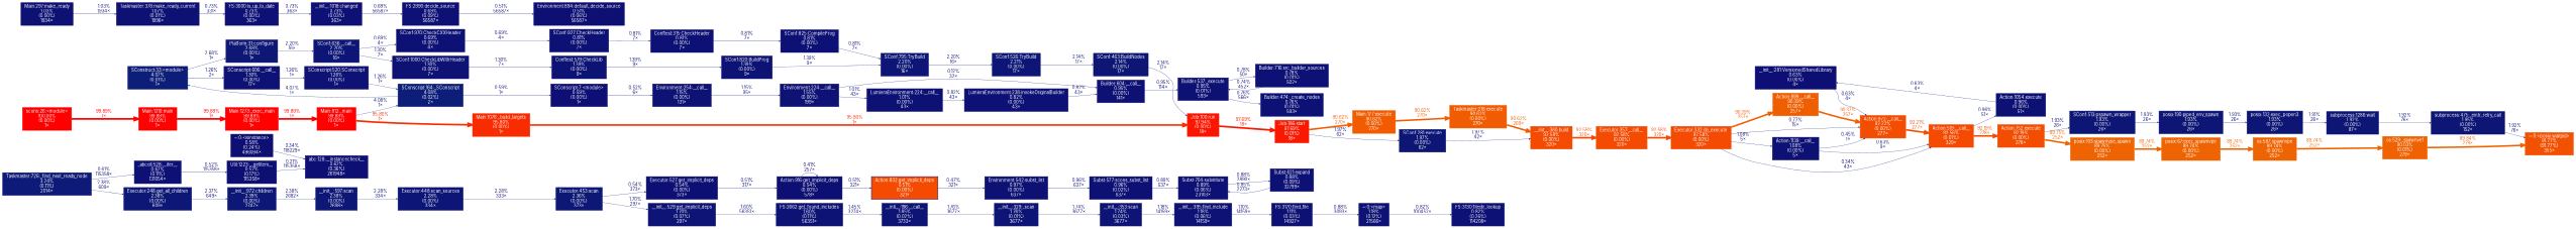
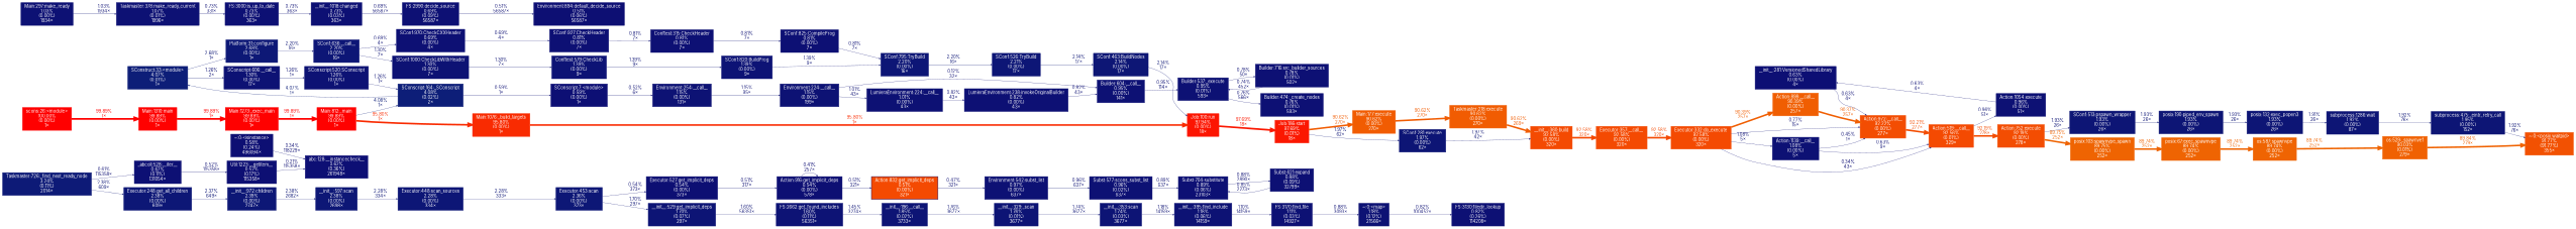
  digraph {
    fontname=Inter
    nodesep=0.125
    rankdir=LR
    ranksep=0.25
    node [color="#0d1074" fontcolor="#ffffff" fontname=Inter fontsize=10.00 shape=box style=filled]
    edge [arrowsize=0.35 color="#0d1074" fontcolor="#0d1074" fontname=Inter fontsize=10.00 labeldistance=0.50 penwidth=0.50]
    n1 [color="#0d1a77" height=0 label="Taskmaster:726:_find_next_ready_node\n3.24%\n(0.11%)\n2014×" width=0]
    n2 [height=0 label="_abcoll:528:__iter__\n0.67%\n(0.11%)\n131054×" width=0]
    n3 [color="#0d1776" height=0 label="Executor:248:get_all_children\n2.38%\n(0.00%)\n609×" width=0]
    n4 [color="#0d0f73" height=0 label="Util:1223:__getitem__\n0.52%\n(0.17%)\n115358×" width=0]
    n5 [color="#0d1776" height=0 label="__init__:972:children\n2.39%\n(0.00%)\n2747×" width=0]
    n6 [color="#0d0f74" height=0 label="abc:128:__instancecheck__\n0.62%\n(0.36%)\n261948×" width=0]
    n7 [color="#0d1776" height=0 label="__init__:597:scan\n2.38%\n(0.00%)\n2698×" width=0]
    n8 [color="#0d0f74" height=0 label="__init__:281:VersionedSharedLibrary\n0.63%\n(0.00%)\n4×" width=0]
    n9 [color="#f34d02" height=0 label="Action:972:__call__\n92.22%\n(0.00%)\n277×" width=0]
    n10 [color="#f44a02" height=0 label="Action:519:__call__\n92.56%\n(0.01%)\n329×" width=0]
    n11 [color="#0d1174" height=0 label="Action:1054:execute\n0.96%\n(0.00%)\n51×" width=0]
    n12 [color="#f34d02" height=0 label="Action:752:execute\n92.19%\n(0.00%)\n278×" width=0]
    n13 [color="#0d1174" height=0 label="Builder:537:_execute\n0.95%\n(0.01%)\n593×" width=0]
    n14 [height=0 label="Builder:716:src_builder_sources\n0.78%\n(0.01%)\n502×" width=0]
    n15 [height=0 label="Builder:474:_create_nodes\n0.76%\n(0.01%)\n593×" width=0]
    n16 [color="#0d1876" height=0 label="Platform:31:configure\n2.68%\n(0.00%)\n1×" width=0]
    n17 [color="#0d1676" height=0 label="SConf:636:__call__\n2.20%\n(0.00%)\n16×" width=0]
    n18 [color="#0d1274" height=0 label="SConf:1000:CheckLibWithHeader\n1.30%\n(0.00%)\n7×" width=0]
    n19 [height=0 label="SConf:970:CheckCXXHeader\n0.69%\n(0.00%)\n4×" width=0]
    n20 [color="#0d1375" height=0 label="Conftest:579:CheckLib\n1.39%\n(0.00%)\n9×" width=0]
    n21 [height=0 label="SConf:927:CheckHeader\n0.81%\n(0.00%)\n7×" width=0]
    n22 [height=0 label="Subst:621:expand\n0.88%\n(0.09%)\n32799×" width=0]
    n23 [height=0 label="Subst:704:substitute\n0.89%\n(0.06%)\n23103×" width=0]
    n24 [color="#fb1801" height=0 label="Job:186:start\n97.69%\n(0.01%)\n18×" width=0]
    n25 [color="#f15c02" height=0 label="Main:177:execute\n90.62%\n(0.00%)\n270×" width=0]
    n26 [color="#0d1575" height=0 label="SConf:281:execute\n1.97%\n(0.00%)\n62×" width=0]
    n27 [color="#f15c02" height=0 label="Taskmaster:218:execute\n90.62%\n(0.00%)\n270×" width=0]
    n28 [color="#f44a02" height=0 label="__init__:360:build\n92.58%\n(0.00%)\n320×" width=0]
    n29 [color="#0d1174" height=0 label="Main:297:make_ready\n1.03%\n(0.00%)\n1934×" width=0]
    n30 [color="#0d1174" height=0 label="Taskmaster:378:make_ready_current\n1.07%\n(0.01%)\n1996×" width=0]
    n31 [color="#f44a02" height=0 label="Executor:357:__call__\n92.58%\n(0.00%)\n320×" width=0]
    n32 [color="#0d1676" height=0 label="SConf:526:TryBuild\n2.21%\n(0.00%)\n17×" width=0]
    n33 [color="#0d1675" height=0 label="SConf:463:BuildNodes\n2.14%\n(0.00%)\n17×" width=0]
    n34 [color="#fc1501" height=0 label="Job:100:run\n97.94%\n(0.00%)\n18×" width=0]
    n35 [color="#0d1575" height=0 label="posix:190:piped_env_spawn\n1.93%\n(0.00%)\n26×" width=0]
    n36 [color="#0d1575" height=0 label="posix:132:exec_popen3\n1.93%\n(0.00%)\n26×" width=0]
    n37 [color="#0d1575" height=0 label="subprocess:1286:wait\n1.92%\n(0.00%)\n87×" width=0]
    n38 [color="#0d1575" height=0 label="subprocess:475:_eintr_retry_call\n1.95%\n(0.00%)\n152×" width=0]
    n39 [color="#0d1575" height=0 label="SConf:513:pspawn_wrapper\n1.93%\n(0.00%)\n26×" width=0]
    n40 [color="#ff0100" height=0 label="Main:812:_main\n99.89%\n(0.00%)\n1×" width=0]
    n41 [color="#f92b01" height=0 label="Main:1076:_build_targets\n95.80%\n(0.00%)\n1×" width=0]
    n42 [color="#0d1e78" height=0 label="SConscript:164:_SConscript\n4.08%\n(0.02%)\n2×" width=0]
    n43 [color="#0d1e78" height=0 label="SConstruct:33:<module>\n4.07%\n(0.01%)\n1×" width=0]
    n44 [color="#0d0f74" height=0 label="SConscript:7:<module>\n0.59%\n(0.00%)\n1×" width=0]
    n45 [color="#0d1274" height=0 label="SConscript:606:__call__\n1.30%\n(0.00%)\n17×" width=0]
    n46 [color="#0d1274" height=0 label="Environment:254:__call__\n1.15%\n(0.00%)\n131×" width=0]
    n47 [color="#ff0100" height=0 label="Main:1310:main\n99.89%\n(0.00%)\n1×" width=0]
    n48 [color="#ff0100" height=0 label="Main:1273:_exec_main\n99.89%\n(0.00%)\n1×" width=0]
    n49 [color="#0d1375" height=0 label="SConf:820:BuildProg\n1.39%\n(0.00%)\n9×" width=0]
    n50 [color="#0d1676" height=0 label="SConf:795:TryBuild\n2.20%\n(0.00%)\n16×" width=0]
    n51 [height=0 label="Conftest:315:CheckHeader\n0.81%\n(0.00%)\n7×" width=0]
    n52 [color="#f44a02" height=0 label="Executor:332:do_execute\n92.58%\n(0.00%)\n320×" width=0]
    n53 [height=0 label="FS:3000:is_up_to_date\n0.73%\n(0.00%)\n363×" width=0]
    n54 [height=0 label="__init__:1018:changed\n0.73%\n(0.03%)\n363×" width=0]
    n55 [height=0 label="FS:2990:decide_source\n0.69%\n(0.09%)\n56587×" width=0]
    n56 [color="#0d1676" height=0 label="Executor:448:scan_sources\n2.28%\n(0.00%)\n334×" width=0]
    n57 [color="#0d1776" height=0 label="Executor:453:scan\n2.36%\n(0.00%)\n373×" width=0]
    n58 [color="#0d0f73" height=0 label="Executor:527:get_implicit_deps\n0.54%\n(0.00%)\n373×" width=0]
    n59 [color="#0d1475" height=0 label="__init__:529:get_implicit_deps\n1.70%\n(0.07%)\n297×" width=0]
    n60 [color="#0d0f73" height=0 label="Environment:894:default_decide_source\n0.51%\n(0.06%)\n56587×" width=0]
    n61 [color="#f25102" height=0 label="~:0:<posix.waitpid>\n91.77%\n(91.77%)\n355×" width=0]
    n62 [color="#0d1475" height=0 label="__init__:353:scan\n1.74%\n(0.03%)\n3677×" width=0]
    n63 [color="#0d1274" height=0 label="__init__:395:find_include\n1.18%\n(0.06%)\n14159×" width=0]
    n64 [color="#0d1174" height=0 label="FS:3170:find_file\n1.11%\n(0.03%)\n14927×" width=0]
    n65 [color="#0d1274" height=0 label="~:0:<map>\n1.18%\n(0.12%)\n21566×" width=0]
    n66 [color="#0d1274" height=0 label="SConscript:520:SConscript\n1.26%\n(0.00%)\n1×" width=0]
    n67 [color="#0d1174" height=0 label="Action:1139:__call__\n1.08%\n(0.00%)\n5×" width=0]
    n68 [color="#f05e02" height=0 label="Action:898:__call__\n90.39%\n(0.00%)\n257×" width=0]
    n69 [color="#0d1375" height=0 label="FS:2662:get_found_includes\n1.60%\n(0.11%)\n56351×" width=0]
    n70 [color="#0d1475" height=0 label="__init__:196:__call__\n1.85%\n(0.02%)\n3733×" width=0]
    n71 [color="#0d1475" height=0 label="__init__:329:_scan\n1.76%\n(0.01%)\n3677×" width=0]
    n72 [color="#ff0000" height=0 label="scons:26:<module>\n100.00%\n(0.00%)\n1×" width=0]
-   n73 [color="#0d1274" height=0 label="Environment:224:__call__\n1.55%\n(0.00%)\n199×" width=0]
+   n73 [color="#0d1274" height=0 label="Environment:224:__call__\n1.15%\n(0.00%)\n199×" width=0]
    n74 [color="#0d1174" height=0 label="Builder:604:__call__\n0.95%\n(0.00%)\n141×" width=0]
    n75 [color="#0d1174" height=0 label="LumieraEnvironment:224:__call__\n1.01%\n(0.00%)\n43×" width=0]
    n76 [height=0 label="LumieraEnvironment:238:invokeOriginalBuilder\n0.82%\n(0.00%)\n43×" width=0]
    n77 [color="#0d0f73" height=0 label="Action:916:get_implicit_deps\n0.54%\n(0.00%)\n578×" width=0]
    n78 [color="#0d0f73" fillcolor="#f44a02" height=0 label="Action:832:get_implicit_deps\n0.51%\n(0.00%)\n321×" width=0]
    n79 [height=0 label="FS:3130:filedir_lookup\n0.82%\n(0.26%)\n114208×" width=0]
    n80 [color="#ef6402" height=0 label="posix:103:spawnvpe_spawn\n89.75%\n(0.00%)\n252×" width=0]
    n81 [color="#ef6402" height=0 label="posix:67:exec_spawnvpe\n89.74%\n(0.00%)\n252×" width=0]
    n82 [color="#ef6402" height=0 label="os:587:spawnvpe\n89.74%\n(0.00%)\n252×" width=0]
    n83 [height=0 label="SConf:825:CompileProg\n0.81%\n(0.00%)\n7×" width=0]
    n84 [color="#0d1174" height=0 label="Subst:577:scons_subst_list\n0.96%\n(0.02%)\n637×" width=0]
    n85 [color="#0d1174" height=0 label="Environment:542:subst_list\n0.97%\n(0.00%)\n637×" width=0]
    n86 [color="#f06102" height=0 label="os:529:_spawnvef\n90.03%\n(0.01%)\n279×" width=0]
    n87 [color="#0d0f73" height=0 label="~:0:<isinstance>\n0.58%\n(0.24%)\n496094×" width=0]
    n1 -> n2 [color="#0d0f74" fontcolor="#0d0f74" label="0.61%\n115358×"]
    n1 -> n3 [color="#0d1776" fontcolor="#0d1776" label="2.38%\n609×"]
    n2 -> n4 [color="#0d0f73" fontcolor="#0d0f73" label="0.52%\n115358×"]
    n3 -> n5 [color="#0d1776" fontcolor="#0d1776" label="2.37%\n649×"]
    n4 -> n6 [color="#0d0e73" fontcolor="#0d0e73" label="0.21%\n115358×"]
    n5 -> n7 [color="#0d1776" fontcolor="#0d1776" label="2.38%\n2682×"]
    n7 -> n56 [color="#0d1676" fontcolor="#0d1676" label="2.28%\n334×"]
    n8 -> n9 [color="#0d0f74" fontcolor="#0d0f74" label="0.63%\n4×"]
    n9 -> n10 [arrowsize=0.96 color="#f34d02" fontcolor="#f34d02" label="92.21%\n277×" labeldistance=3.69 penwidth=3.69]
    n10 -> n11 [color="#0d1174" fontcolor="#0d1174" label="0.96%\n51×"]
    n10 -> n12 [arrowsize=0.96 color="#f34d02" fontcolor="#f34d02" label="92.19%\n278×" labeldistance=3.69 penwidth=3.69]
    n11 -> n8 [color="#0d0f74" fontcolor="#0d0f74" label="0.63%\n4×"]
    n12 -> n39 [color="#0d1575" fontcolor="#0d1575" label="1.93%\n26×"]
    n12 -> n80 [arrowsize=0.95 color="#ef6402" fontcolor="#ef6402" label="89.75%\n252×" labeldistance=3.59 penwidth=3.59]
    n13 -> n14 [label="0.78%\n50×"]
    n13 -> n15 [label="0.76%\n566×"]
    n14 -> n13 [label="0.74%\n452×"]
    n16 -> n17 [color="#0d1676" fontcolor="#0d1676" label="2.20%\n16×"]
    n17 -> n18 [color="#0d1274" fontcolor="#0d1274" label="1.30%\n7×"]
    n17 -> n19 [label="0.69%\n4×"]
    n18 -> n20 [color="#0d1274" fontcolor="#0d1274" label="1.30%\n7×"]
    n19 -> n21 [label="0.69%\n4×"]
    n20 -> n49 [color="#0d1375" fontcolor="#0d1375" label="1.39%\n9×"]
    n21 -> n51 [label="0.81%\n7×"]
    n22 -> n23 [label="0.85%\n2273×"]
    n23 -> n22 [label="0.88%\n2890×"]
    n24 -> n25 [arrowsize=0.95 color="#f15c02" fontcolor="#f15c02" label="90.62%\n270×" labeldistance=3.62 penwidth=3.62]
    n24 -> n26 [color="#0d1575" fontcolor="#0d1575" label="1.97%\n62×"]
    n25 -> n27 [arrowsize=0.95 color="#f15c02" fontcolor="#f15c02" label="90.62%\n270×" labeldistance=3.62 penwidth=3.62]
    n26 -> n28 [color="#0d1575" fontcolor="#0d1575" label="1.97%\n42×"]
    n27 -> n28 [arrowsize=0.95 color="#f15c02" fontcolor="#f15c02" label="90.62%\n269×" labeldistance=3.62 penwidth=3.62]
    n28 -> n31 [arrowsize=0.96 color="#f44a02" fontcolor="#f44a02" label="92.58%\n320×" labeldistance=3.70 penwidth=3.70]
    n29 -> n30 [color="#0d1174" fontcolor="#0d1174" label="1.03%\n1934×"]
    n30 -> n53 [label="0.73%\n331×"]
    n31 -> n52 [arrowsize=0.96 color="#f44a02" fontcolor="#f44a02" label="92.58%\n320×" labeldistance=3.70 penwidth=3.70]
    n32 -> n33 [color="#0d1675" fontcolor="#0d1675" label="2.14%\n17×"]
    n33 -> n34 [color="#0d1675" fontcolor="#0d1675" label="2.14%\n17×"]
    n34 -> n24 [arrowsize=0.99 color="#fb1801" fontcolor="#fb1801" label="97.69%\n18×" labeldistance=3.91 penwidth=3.91]
    n35 -> n36 [color="#0d1575" fontcolor="#0d1575" label="1.93%\n26×"]
    n36 -> n37 [color="#0d1575" fontcolor="#0d1575" label="1.91%\n26×"]
    n37 -> n38 [color="#0d1575" fontcolor="#0d1575" label="1.92%\n76×"]
    n38 -> n61 [color="#0d1575" fontcolor="#0d1575" label="1.92%\n76×"]
    n39 -> n35 [color="#0d1575" fontcolor="#0d1575" label="1.93%\n26×"]
    n40 -> n41 [arrowsize=0.98 color="#f92b01" fontcolor="#f92b01" label="95.80%\n1×" labeldistance=3.83 penwidth=3.83]
    n40 -> n42 [color="#0d1e78" fontcolor="#0d1e78" label="4.08%\n1×"]
    n41 -> n34 [arrowsize=0.98 color="#f92b01" fontcolor="#f92b01" label="95.80%\n1×" labeldistance=3.83 penwidth=3.83]
    n42 -> n43 [color="#0d1e78" fontcolor="#0d1e78" label="4.07%\n1×"]
    n42 -> n44 [color="#0d0f74" fontcolor="#0d0f74" label="0.59%\n1×"]
    n43 -> n16 [color="#0d1876" fontcolor="#0d1876" label="2.68%\n1×"]
    n43 -> n45 [color="#0d1274" fontcolor="#0d1274" label="1.26%\n2×"]
    n44 -> n46 [color="#0d0f73" fontcolor="#0d0f73" label="0.52%\n6×"]
    n45 -> n66 [color="#0d1274" fontcolor="#0d1274" label="1.26%\n1×"]
    n46 -> n73 [color="#0d1174" fontcolor="#0d1174" label="1.15%\n95×"]
    n47 -> n48 [arrowsize=1.00 color="#ff0100" fontcolor="#ff0100" label="99.89%\n1×" labeldistance=4.00 penwidth=4.00]
    n48 -> n40 [arrowsize=1.00 color="#ff0100" fontcolor="#ff0100" label="99.89%\n1×" labeldistance=4.00 penwidth=4.00]
    n49 -> n50 [color="#0d1375" fontcolor="#0d1375" label="1.39%\n9×"]
    n50 -> n32 [color="#0d1676" fontcolor="#0d1676" label="2.20%\n16×"]
    n51 -> n83 [label="0.81%\n7×"]
    n52 -> n9 [label="0.77%\n15×"]
    n52 -> n10 [color="#0d0e73" fontcolor="#0d0e73" label="0.34%\n43×"]
    n52 -> n67 [color="#0d1174" fontcolor="#0d1174" label="1.08%\n5×"]
    n52 -> n68 [arrowsize=0.95 color="#f05e02" fontcolor="#f05e02" label="90.39%\n257×" labeldistance=3.62 penwidth=3.62]
    n53 -> n54 [label="0.73%\n363×"]
    n54 -> n55 [label="0.69%\n56587×"]
    n55 -> n60 [color="#0d0f73" fontcolor="#0d0f73" label="0.51%\n56587×"]
    n56 -> n57 [color="#0d1676" fontcolor="#0d1676" label="2.28%\n333×"]
    n57 -> n58 [color="#0d0f73" fontcolor="#0d0f73" label="0.54%\n373×"]
    n57 -> n59 [color="#0d1475" fontcolor="#0d1475" label="1.70%\n297×"]
    n58 -> n77 [color="#0d0f73" fontcolor="#0d0f73" label="0.51%\n317×"]
    n59 -> n69 [color="#0d1375" fontcolor="#0d1375" label="1.60%\n56351×"]
    n62 -> n63 [color="#0d1274" fontcolor="#0d1274" label="1.18%\n14159×"]
    n63 -> n64 [color="#0d1174" fontcolor="#0d1174" label="1.10%\n14159×"]
    n64 -> n65 [label="0.88%\n3093×"]
    n65 -> n79 [label="0.82%\n100452×"]
    n66 -> n42 [color="#0d1274" fontcolor="#0d1274" label="1.26%\n1×"]
    n67 -> n9 [color="#0d0f73" fontcolor="#0d0f73" label="0.45%\n1×"]
    n67 -> n10 [color="#0d0f74" fontcolor="#0d0f74" label="0.63%\n9×"]
    n68 -> n9 [arrowsize=0.95 color="#f05e02" fontcolor="#f05e02" label="90.37%\n257×" labeldistance=3.61 penwidth=3.61]
    n69 -> n70 [color="#0d1375" fontcolor="#0d1375" label="1.45%\n3274×"]
    n70 -> n71 [color="#0d1475" fontcolor="#0d1475" label="1.76%\n3677×"]
    n71 -> n62 [color="#0d1475" fontcolor="#0d1475" label="1.74%\n3677×"]
    n72 -> n47 [arrowsize=1.00 color="#ff0100" fontcolor="#ff0100" label="99.89%\n1×" labeldistance=4.00 penwidth=4.00]
    n73 -> n74 [color="#0d0d73" fontcolor="#0d0d73" label="0.12%\n32×"]
    n73 -> n75 [color="#0d1174" fontcolor="#0d1174" label="1.01%\n43×"]
    n74 -> n13 [color="#0d1174" fontcolor="#0d1174" label="0.95%\n114×"]
    n75 -> n76 [label="0.82%\n43×"]
    n76 -> n74 [label="0.82%\n43×"]
    n77 -> n77 [color="#0d0e73" fontcolor="#0d0e73" label="0.41%\n257×"]
    n77 -> n78 [color="#0d0f73" fontcolor="#0d0f73" label="0.51%\n321×"]
    n78 -> n85 [color="#0d0f73" fontcolor="#0d0f73" label="0.47%\n321×"]
    n80 -> n81 [arrowsize=0.95 color="#ef6402" fontcolor="#ef6402" label="89.74%\n252×" labeldistance=3.59 penwidth=3.59]
    n81 -> n82 [arrowsize=0.95 color="#ef6402" fontcolor="#ef6402" label="89.74%\n252×" labeldistance=3.59 penwidth=3.59]
    n82 -> n86 [arrowsize=0.95 color="#ef6402" fontcolor="#ef6402" label="89.74%\n252×" labeldistance=3.59 penwidth=3.59]
    n83 -> n50 [label="0.81%\n7×"]
    n84 -> n23 [label="0.89%\n637×"]
    n85 -> n84 [color="#0d1174" fontcolor="#0d1174" label="0.96%\n637×"]
    n86 -> n61 [arrowsize=0.95 color="#f06302" fontcolor="#f06302" label="89.84%\n279×" labeldistance=3.59 penwidth=3.59]
    n87 -> n6 [color="#0d0e73" fontcolor="#0d0e73" label="0.34%\n118229×"]
  }
